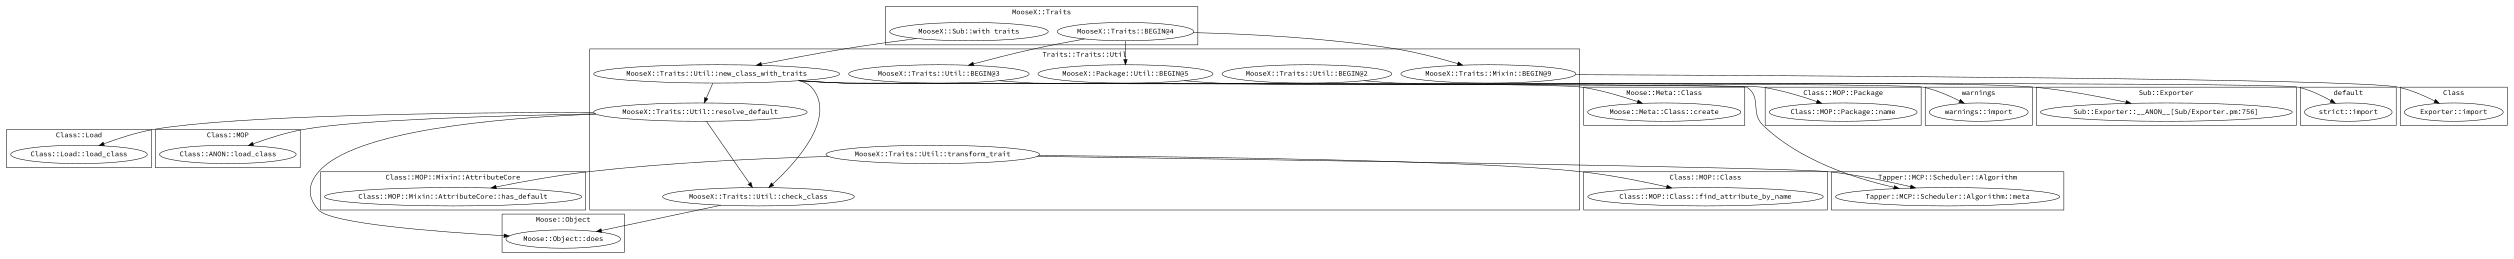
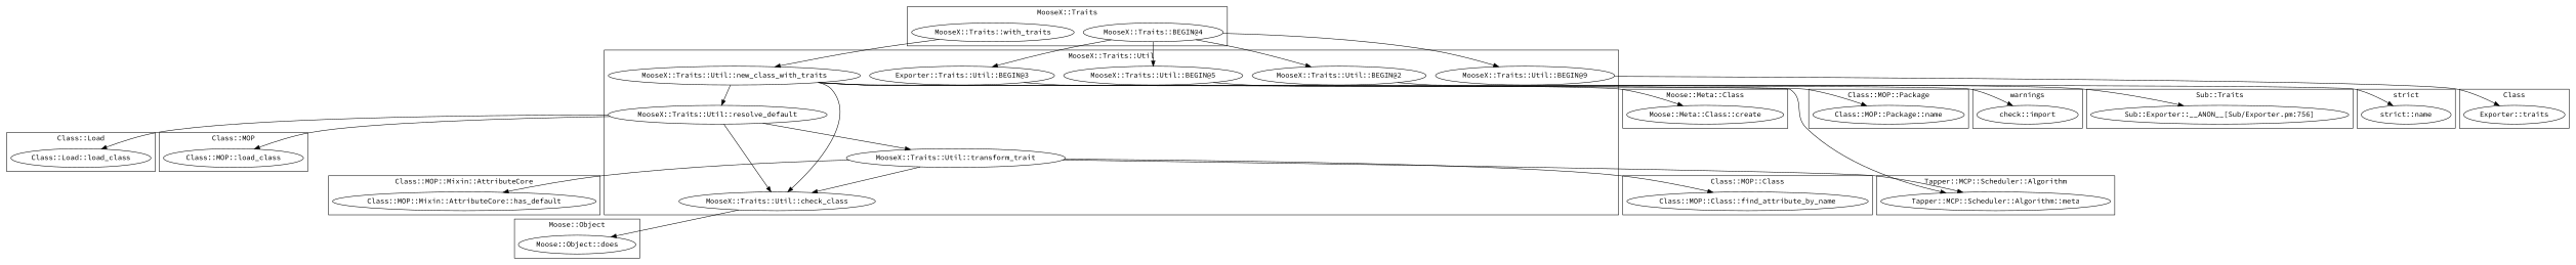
  digraph {
    fontname="Source Code Pro"
    node [fontname="Source Code Pro"]
    edge [fontname="Source Code Pro"]
    "Moose::Meta::Class::create"
-   "MooseX::Traits::with_traits" [label="MooseX::Sub::with_traits"]
+   "MooseX::Traits::with_traits"
    "MooseX::Traits::BEGIN@4"
    "Class::Load::load_class"
    "Tapper::MCP::Scheduler::Algorithm::meta"
-   "Exporter::import"
-   "warnings::import"
+   "Exporter::import" [label="Exporter::traits"]
+   "warnings::import" [label="check::import"]
    "MooseX::Traits::Util::new_class_with_traits"
-   "MooseX::Traits::Util::BEGIN@3"
-   "MooseX::Traits::Util::BEGIN@5" [label="MooseX::Package::Util::BEGIN@5"]
+   "MooseX::Traits::Util::BEGIN@3" [label="Exporter::Traits::Util::BEGIN@3"]
+   "MooseX::Traits::Util::BEGIN@5"
    "MooseX::Traits::Util::transform_trait"
    "MooseX::Traits::Util::check_class"
    "MooseX::Traits::Util::BEGIN@2"
-   "MooseX::Traits::Util::BEGIN@9" [label="MooseX::Traits::Mixin::BEGIN@9"]
+   "MooseX::Traits::Util::BEGIN@9"
    n15 [label="MooseX::Traits::Util::resolve_default"]
    "Sub::Exporter::__ANON__[Sub/Exporter.pm:756]"
-   "strict::import"
+   "strict::import" [label="strict::name"]
    "Class::MOP::Class::find_attribute_by_name"
-   "Class::MOP::load_class" [label="Class::ANON::load_class"]
+   "Class::MOP::load_class"
    "Moose::Object::does"
    "Class::MOP::Package::name"
    "Class::MOP::Mixin::AttributeCore::has_default"
    subgraph cluster_1 {
      label="Moose::Meta::Class"
      "Moose::Meta::Class::create"
    }
    subgraph cluster_2 {
      label="MooseX::Traits"
      "MooseX::Traits::with_traits"
      "MooseX::Traits::BEGIN@4"
    }
    subgraph cluster_3 {
      label="Class::Load"
      "Class::Load::load_class"
    }
    subgraph cluster_4 {
      label="Tapper::MCP::Scheduler::Algorithm"
      "Tapper::MCP::Scheduler::Algorithm::meta"
    }
    subgraph cluster_5 {
      label=Class
      "Exporter::import"
    }
    subgraph cluster_6 {
      label=warnings
      "warnings::import"
    }
    subgraph cluster_7 {
-     label="Traits::Traits::Util"
+     label="MooseX::Traits::Util"
      "MooseX::Traits::Util::new_class_with_traits"
      "MooseX::Traits::Util::BEGIN@3"
      "MooseX::Traits::Util::BEGIN@5"
      "MooseX::Traits::Util::transform_trait"
      "MooseX::Traits::Util::check_class"
      "MooseX::Traits::Util::BEGIN@2"
      "MooseX::Traits::Util::BEGIN@9"
      n15
    }
    subgraph cluster_8 {
-     label="Sub::Exporter"
+     label="Sub::Traits"
      "Sub::Exporter::__ANON__[Sub/Exporter.pm:756]"
    }
    subgraph cluster_9 {
-     label=default
+     label="strict"
      "strict::import"
    }
    subgraph cluster_10 {
      label="Class::MOP::Class"
      "Class::MOP::Class::find_attribute_by_name"
    }
    subgraph cluster_11 {
      label="Class::MOP"
      "Class::MOP::load_class"
    }
    subgraph cluster_12 {
      label="Moose::Object"
      "Moose::Object::does"
    }
    subgraph cluster_13 {
      label="Class::MOP::Package"
      "Class::MOP::Package::name"
    }
    subgraph cluster_14 {
      label="Class::MOP::Mixin::AttributeCore"
      "Class::MOP::Mixin::AttributeCore::has_default"
    }
    "MooseX::Traits::with_traits" -> "MooseX::Traits::Util::new_class_with_traits"
    "MooseX::Traits::BEGIN@4" -> "MooseX::Traits::Util::BEGIN@3"
    "MooseX::Traits::BEGIN@4" -> "MooseX::Traits::Util::BEGIN@5"
+   "MooseX::Traits::BEGIN@4" -> "MooseX::Traits::Util::BEGIN@2"
    "MooseX::Traits::BEGIN@4" -> "MooseX::Traits::Util::BEGIN@9"
    "MooseX::Traits::Util::new_class_with_traits" -> "Moose::Meta::Class::create"
    "MooseX::Traits::Util::new_class_with_traits" -> "Tapper::MCP::Scheduler::Algorithm::meta"
    "MooseX::Traits::Util::new_class_with_traits" -> "MooseX::Traits::Util::check_class"
    "MooseX::Traits::Util::new_class_with_traits" -> n15
    "MooseX::Traits::Util::new_class_with_traits" -> "Class::MOP::Package::name"
    "MooseX::Traits::Util::BEGIN@3" -> "warnings::import"
    "MooseX::Traits::Util::BEGIN@5" -> "Sub::Exporter::__ANON__[Sub/Exporter.pm:756]"
    "MooseX::Traits::Util::transform_trait" -> "Tapper::MCP::Scheduler::Algorithm::meta"
+   "MooseX::Traits::Util::transform_trait" -> "MooseX::Traits::Util::check_class"
    "MooseX::Traits::Util::transform_trait" -> "Class::MOP::Class::find_attribute_by_name"
    "MooseX::Traits::Util::transform_trait" -> "Class::MOP::Mixin::AttributeCore::has_default"
    "MooseX::Traits::Util::check_class" -> "Moose::Object::does"
    "MooseX::Traits::Util::BEGIN@2" -> "strict::import"
    "MooseX::Traits::Util::BEGIN@9" -> "Exporter::import"
    n15 -> "Class::Load::load_class"
-   n15 -> "Moose::Object::does"
+   n15 -> "MooseX::Traits::Util::transform_trait"
    n15 -> "MooseX::Traits::Util::check_class"
    n15 -> "Class::MOP::load_class"
  }
